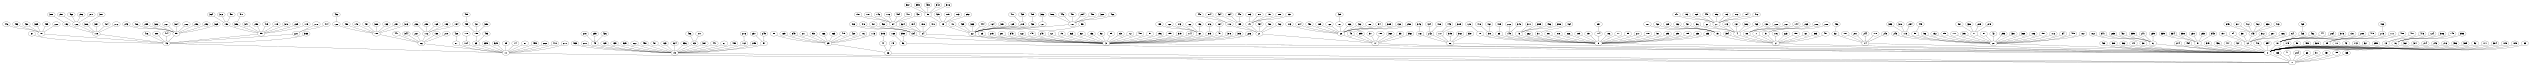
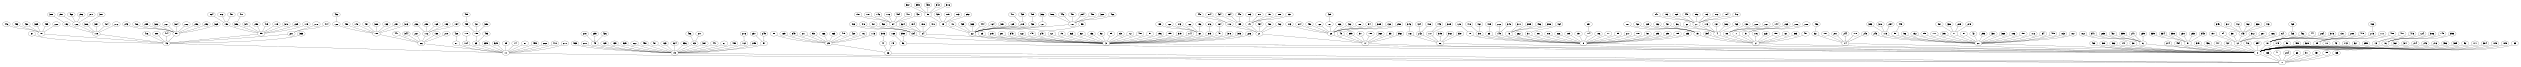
  graph {
    168
    96
    0
    1
    403
    134
    3
    448
    110
    21
    17
    213
    28
    478
    434
    155
    161
    86
    120
    70
    8
    84
    24
    324
    207
    15
    2
    418
    38
    203
    147
    424
    242
    234
    461
    371
    460
    194
    443
    117
    315
    157
    302
    314
    405
    65
    408
    309
    288
    229
    198
    374
    496
    32
    14
    231
    407
    440
    337
    250
    49
    492
    450
    470
    67
    46
    11
    181
    399
    201
    100
    66
    78
    118
    394
    428
    87
    245
    20
    244
    170
    447
    115
    58
    416
    300
    248
    344
    227
    56
    468
    178
    104
    152
    112
    85
    414
    308
    367
    90
    25
    22
    362
    380
    192
    36
    4
    455
    158
    63
    130
    88
    421
    40
    435
    333
    141
    62
    27
    393
    30
    291
    126
    432
    128
    228
    173
    177
    137
    261
    433
    307
    306
    232
    6
    274
    444
    454
    9
    144
    382
    138
    342
    316
    391
    390
    463
    210
    431
    164
    243
    99
    71
    379
    436
    263
    7
    477
    351
    427
    125
    465
    19
    197
    12
    95
    94
    200
    236
    51
    45
    129
    487
    42
    139
    80
    29
    26
    462
    293
    221
    169
    331
    219
    381
    438
    476
    325
    127
    445
    222
    364
    150
    493
    298
    101
    296
    271
    458
    365
    349
    330
    481
    372
    354
    123
    165
    205
    353
    193
    368
    211
    423
    18
    206
    5
    452
    175
    143
    312
    224
    457
    287
    336
    166
    83
    93
    459
    208
    310
    55
    294
    98
    387
    489
    305
    47
    471
    356
    279
    328
    494
-   289
    151
    202
    149
    441
    483
    215
    35
    345
    311
    73
    23
    262
    61
    464
    31
    235
    409
    275
    301
    276
    102
    44
    318
    480
    281
    348
    285
    329
    187
    146
    346
    264
    10
    395
    122
    116
    140
    317
    402
    484
    326
    43
    209
    411
    425
    373
    437
    412
    482
    142
    321
    131
    340
    109
    280
    237
    57
    297
    456
    259
    397
    174
    338
    240
    121
    398
    413
    160
    39
    64
    475
    469
    283
    347
    106
    339
    401
    13
    473
    77
    79
    486
    406
    258
    323
    124
    16
    41
    266
    386
    415
    334
    277
    358
    327
    136
    59
    145
    92
    89
    69
    230
    119
    253
    72
    217
    363
    400
    204
    97
    370
    357
    68
    355
    196
    419
    218
    225
    343
    199
    179
    420
    76
    113
    255
    249
    319
    426
    247
    498
    153
    107
    148
    186
    269
    n379 [label=586]
    497
    366
    422
    446
    176
    361
    377
    37
    404
    449
    214
    191
    223
    392
    453
    188
    183
    430
    442
    388
    491
    246
    133
    180
    216
    190
    251
    335
    212
    360
    172
    313
    495
    34
    220
    479
    33
    54
    396
    389
+   163
    352
    82
    167
    132
    184
    383
    429
    272
    472
    154
    385
    299
    52
    341
    108
    322
    485
    171
    265
    384
    350
    267
    91
    467
    254
    50
    103
    359
    114
    74
    304
    282
    295
    490
    241
    290
    320
    278
    257
    159
    60
    75
    451
    260
    105
    417
    111
    273
    376
    375
    48
    189
-   238
    185
    162
    195
    81
    466
    256
    439
    239
    53
    378
    474
    499
    252
    268
    410
    303
    488
    182
    233
    284
    270
    156
    292
    332
    135
    369
    226
    168 -- 96
    96 -- 0
    0 -- 1
    403 -- 134
    134 -- 3
    3 -- 0
    448 -- 110
    110 -- 21
    21 -- 17
    17 -- 0
    213 -- 28
    28 -- 17
    478 -- 134
    434 -- 155
    155 -- 21
    161 -- 86
    86 -- 0
    120 -- 70
    70 -- 8
    8 -- 0
    84 -- 24
    24 -- 3
    324 -- 24
    207 -- 15
    15 -- 2
    2 -- 0
    418 -- 38
    38 -- 8
    203 -- 147
    147 -- 21
    424 -- 242
    242 -- 86
    234 -- 155
    461 -- 38
    371 -- 147
    460 -- 15
    194 -- 24
    443 -- 117
    117 -- 86
    315 -- 86
    157 -- 147
    302 -- 86
    314 -- 28
    405 -- 65
    65 -- 8
    408 -- 242
    309 -- 117
    288 -- 147
    229 -- 15
    198 -- 24
    374 -- 110
    496 -- 32
    32 -- 14
    14 -- 0
    231 -- 147
    407 -- 134
    440 -- 155
    337 -- 86
    250 -- 49
    49 -- 17
    492 -- 134
    450 -- 28
    470 -- 24
    67 -- 46
    46 -- 11
    11 -- 1
    181 -- 14
    399 -- 17
    201 -- 14
    100 -- 66
    66 -- 11
    78 -- 46
    118 -- 46
    394 -- 2
    428 -- 87
    87 -- 11
    245 -- 20
    20 -- 0
    244 -- 14
    170 -- 14
    447 -- 66
    115 -- 20
    58 -- 20
    416 -- 46
    300 -- 46
    248 -- 14
    344 -- 66
    227 -- 66
    56 -- 20
    468 -- 0
    178 -- 104
    104 -- 11
    152 -- 20
    112 -- 66
    85 -- 20
    414 -- 46
    308 -- 0
    367 -- 90
    90 -- 25
    25 -- 22
    22 -- 3
    362 -- 0
    380 -- 192
    192 -- 118
    36 -- 4
    4 -- 2
    455 -- 158
    158 -- 63
    63 -- 11
    130 -- 88
    88 -- 2
    421 -- 158
    40 -- 22
    435 -- 22
    333 -- 22
    141 -- 0
    62 -- 4
    27 -- 4
    393 -- 90
    30 -- 0
    291 -- 126
    126 -- 118
    432 -- 128
    128 -- 100
    228 -- 88
    173 -- 4
    177 -- 20
    137 -- 4
    261 -- 88
    433 -- 90
    307 -- 306
    306 -- 118
    232 -- 15
    6 -- 0
    274 -- 0
    444 -- 22
    454 -- 0
    9 -- 0
    144 -- 88
    382 -- 4
    138 -- 66
    342 -- 90
    316 -- 90
    391 -- 20
    390 -- 158
    463 -- 4
    210 -- 66
    431 -- 15
    164 -- 22
    243 -- 99
    99 -- 46
    71 -- 20
    379 -- 0
    436 -- 0
    263 -- 7
    7 -- 2
    477 -- 0
    351 -- 22
    427 -- 0
    125 -- 22
    465 -- 19
    19 -- 1
    197 -- 12
    12 -- 0
    95 -- 46
    94 -- 12
    200 -- 19
    236 -- 112
    51 -- 20
    45 -- 19
    129 -- 19
    487 -- 71
    42 -- 20
    139 -- 19
    80 -- 29
    29 -- 26
    26 -- 1
    462 -- 126
    293 -- 20
    221 -- 46
    169 -- 29
    331 -- 20
    219 -- 22
    381 -- 12
    438 -- 22
    476 -- 0
    325 -- 19
    127 -- 22
    445 -- 58
    222 -- 19
    364 -- 150
    150 -- 95
    493 -- 63
    298 -- 112
    101 -- 22
    296 -- 126
    271 -- 126
    458 -- 19
    365 -- 46
    349 -- 29
    330 -- 71
    481 -- 19
    372 -- 150
    354 -- 0
    123 -- 19
    165 -- 112
    205 -- 71
    353 -- 115
    193 -- 112
    368 -- 20
    211 -- 29
    423 -- 18
    18 -- 0
    206 -- 5
    5 -- 2
    452 -- 18
    175 -- 0
    143 -- 12
    312 -- 12
    224 -- 19
    457 -- 150
    287 -- 12
    336 -- 19
    166 -- 12
    83 -- 19
    93 -- 29
    459 -- 455
    208 -- 5
    310 -- 115
    55 -- 22
    294 -- 115
    98 -- 0
    387 -- 19
    489 -- 0
    305 -- 47
    47 -- 26
    471 -- 356
    356 -- 95
    279 -- 71
    328 -- 0
    494 -- 21
-   289 -- 28
    151 -- 84
    202 -- 149
    149 -- 8
    441 -- 19
    483 -- 215
    215 -- 35
    35 -- 0
    345 -- 143
    311 -- 73
    73 -- 8
    23 -- 3
    262 -- 8
    61 -- 19
    464 -- 31
    31 -- 8
    235 -- 11
    409 -- 19
    275 -- 3
    301 -- 8
    276 -- 102
    102 -- 19
    44 -- 18
    318 -- 8
    480 -- 21
    281 -- 3
    348 -- 3
    285 -- 19
    329 -- 11
    187 -- 84
    146 -- 84
    346 -- 161
    264 -- 18
    10 -- 0
    395 -- 73
    122 -- 3
    116 -- 84
    140 -- 3
    317 -- 143
    402 -- 21
    484 -- 84
    326 -- 8
    43 -- 0
    209 -- 8
    411 -- 84
    425 -- 25
    373 -- 18
    437 -- 84
    412 -- 143
    482 -- 143
    142 -- 0
    321 -- 0
    131 -- 18
    340 -- 149
    109 -- 25
    280 -- 18
    237 -- 57
    57 -- 19
    297 -- 8
    456 -- 73
    259 -- 0
    397 -- 174
    174 -- 8
    338 -- 143
    240 -- 3
    121 -- 3
    398 -- 73
    413 -- 143
    160 -- 28
    39 -- 11
    64 -- 12
    475 -- 18
    469 -- 423
    283 -- 1
    347 -- 95
    106 -- 8
    339 -- 9
    401 -- 13
    13 -- 0
    473 -- 13
    77 -- 8
    79 -- 3
    486 -- 83
    406 -- 99
    258 -- 95
    323 -- 3
    124 -- 16
    16 -- 0
    41 -- 1
    266 -- 29
    386 -- 16
    415 -- 95
    334 -- 9
    277 -- 83
    358 -- 9
    327 -- 3
    136 -- 3
    59 -- 8
    145 -- 16
    92 -- 3
    89 -- 3
    69 -- 3
    230 -- 9
    119 -- 95
    253 -- 9
    72 -- 3
    217 -- 8
    363 -- 29
    400 -- 3
    204 -- 1
    97 -- 3
    370 -- 95
    357 -- 118
    68 -- 1
    355 -- 16
    196 -- 3
    419 -- 29
    218 -- 45
    225 -- 95
    343 -- 9
    199 -- 3
    179 -- 95
    420 -- 29
    76 -- 29
    113 -- 29
    255 -- 45
    249 -- 57
    319 -- 3
    426 -- 45
    247 -- 27
    498 -- 100
    153 -- 27
    107 -- 28
    148 -- 100
    186 -- 20
    269 -- 27
    n379 -- 101
    497 -- 100
    366 -- 28
    422 -- 28
    446 -- 78
    176 -- 2
    361 -- 0
    377 -- 0
    37 -- 17
    404 -- 118
    449 -- 27
    214 -- 0
    191 -- 20
    223 -- 2
    392 -- 27
    453 -- 78
    188 -- 28
    183 -- 27
    430 -- 78
    442 -- 101
    388 -- 100
    491 -- 101
    246 -- 0
    133 -- 100
    180 -- 17
    216 -- 0
    190 -- 2
    251 -- 100
    335 -- 78
    212 -- 27
    360 -- 17
    172 -- 20
    313 -- 100
    495 -- 78
    34 -- 20
    220 -- 78
    479 -- 20
    33 -- 17
    54 -- 28
    396 -- 0
    389 -- 28
+   163 -- 20
    352 -- 17
    82 -- 2
    167 -- 20
    132 -- 28
    184 -- 27
    383 -- 2
    429 -- 107
    272 -- 118
    472 -- 27
    154 -- 112
    385 -- 0
    299 -- 99
    52 -- 0
    341 -- 6
    108 -- 8
    322 -- 99
    485 -- 438
    171 -- 0
    265 -- 6
    384 -- 0
    350 -- 96
    267 -- 99
    91 -- 1
    467 -- 6
    254 -- 101
    50 -- 8
    103 -- 25
    359 -- 6
    114 -- 3
    74 -- 11
    304 -- 99
    282 -- 99
    295 -- 8
    490 -- 101
    241 -- 6
    290 -- 8
    320 -- 101
    278 -- 221
    257 -- 1
    159 -- 60
    60 -- 3
    75 -- 26
    451 -- 2
    260 -- 60
    105 -- 0
    417 -- 219
    111 -- 35
    273 -- 60
    376 -- 375
    375 -- 3
    48 -- 3
    189 -- 8
-   238 -- 8
    185 -- 0
    162 -- 60
    195 -- 1
    81 -- 11
    466 -- 101
    256 -- 99
    439 -- 219
    239 -- 6
    53 -- 0
    378 -- 3
    474 -- 221
    499 -- 11
    252 -- 99
    268 -- 11
    410 -- 11
    303 -- 3
    488 -- 35
    182 -- 30
    233 -- 8
    284 -- 48
    270 -- 11
    156 -- 60
    292 -- 25
    332 -- 127
    135 -- 1
    369 -- 99
    226 -- 3
  }
